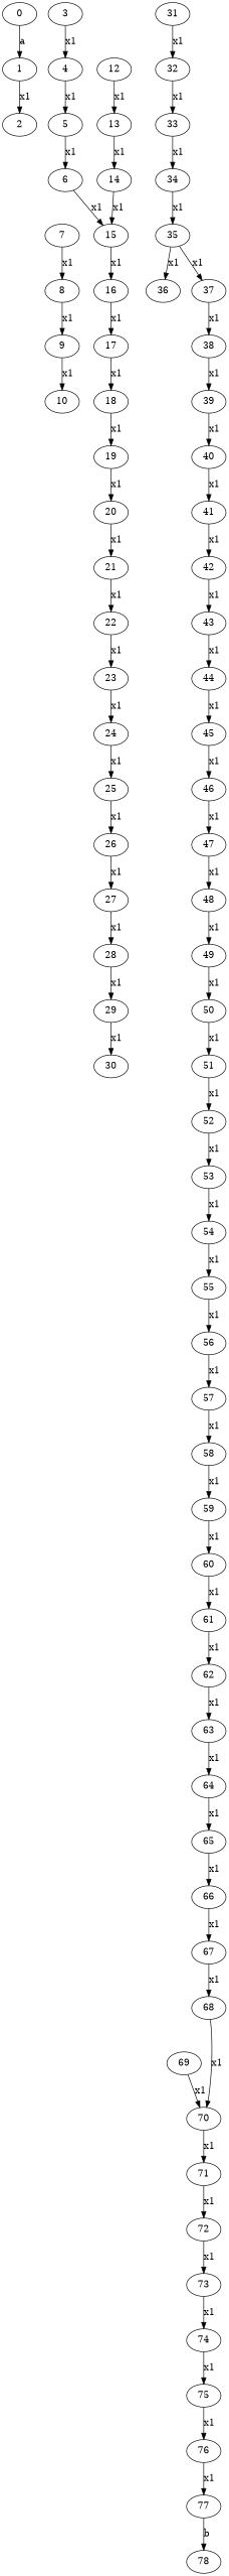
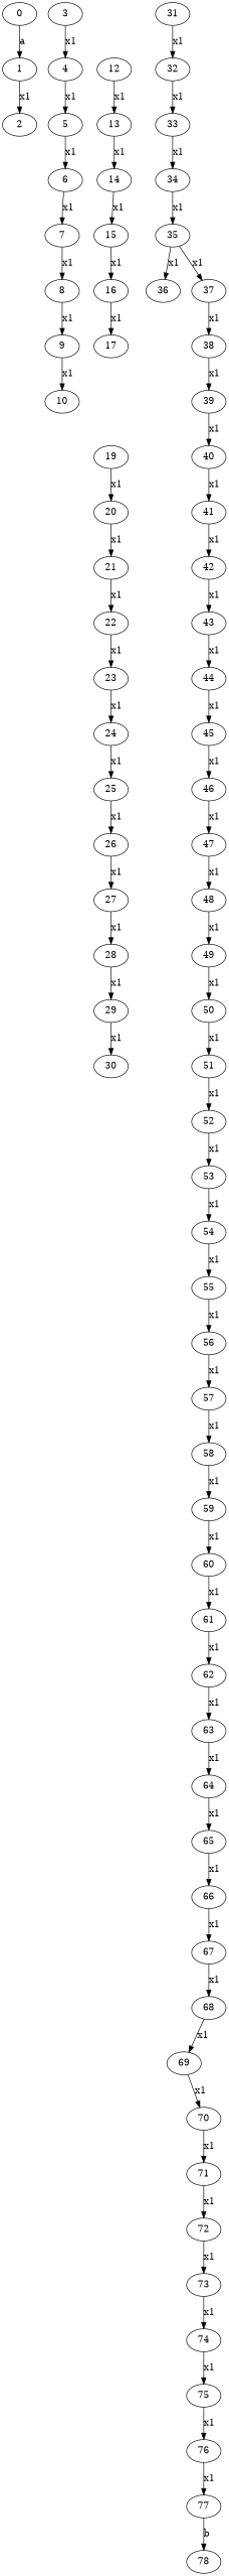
  digraph {
    0
    1
    2
    3
    4
    5
    6
    7
    8
    9
    10
    12
    13
    14
    15
    16
    17
-   18
    19
    20
    21
    22
    23
    24
    25
    26
    27
    28
    29
    30
    31
    32
    33
    34
    35
    36
    37
    38
    39
    40
    41
    42
    43
    44
    45
    46
    47
    48
    49
    50
    51
    52
    53
    54
    55
    56
    57
    58
    59
    60
    61
    62
    63
    64
    65
    66
    67
    68
    69
    70
    71
    72
    73
    74
    75
    76
    77
    78
    0 -> 1 [label=a]
    1 -> 2 [label=x1]
    3 -> 4 [label=x1]
    4 -> 5 [label=x1]
    5 -> 6 [label=x1]
-   6 -> 15 [label=x1]
+   6 -> 7 [label=x1]
    7 -> 8 [label=x1]
    8 -> 9 [label=x1]
    9 -> 10 [label=x1]
    12 -> 13 [label=x1]
    13 -> 14 [label=x1]
    14 -> 15 [label=x1]
    15 -> 16 [label=x1]
    16 -> 17 [label=x1]
-   17 -> 18 [label=x1]
-   18 -> 19 [label=x1]
    19 -> 20 [label=x1]
    20 -> 21 [label=x1]
    21 -> 22 [label=x1]
    22 -> 23 [label=x1]
    23 -> 24 [label=x1]
    24 -> 25 [label=x1]
    25 -> 26 [label=x1]
    26 -> 27 [label=x1]
    27 -> 28 [label=x1]
    28 -> 29 [label=x1]
    29 -> 30 [label=x1]
    31 -> 32 [label=x1]
    32 -> 33 [label=x1]
    33 -> 34 [label=x1]
    34 -> 35 [label=x1]
    35 -> 36 [label=x1]
    35 -> 37 [label=x1]
    37 -> 38 [label=x1]
    38 -> 39 [label=x1]
    39 -> 40 [label=x1]
    40 -> 41 [label=x1]
    41 -> 42 [label=x1]
    42 -> 43 [label=x1]
    43 -> 44 [label=x1]
    44 -> 45 [label=x1]
    45 -> 46 [label=x1]
    46 -> 47 [label=x1]
    47 -> 48 [label=x1]
    48 -> 49 [label=x1]
    49 -> 50 [label=x1]
    50 -> 51 [label=x1]
    51 -> 52 [label=x1]
    52 -> 53 [label=x1]
    53 -> 54 [label=x1]
    54 -> 55 [label=x1]
    55 -> 56 [label=x1]
    56 -> 57 [label=x1]
    57 -> 58 [label=x1]
    58 -> 59 [label=x1]
    59 -> 60 [label=x1]
    60 -> 61 [label=x1]
    61 -> 62 [label=x1]
    62 -> 63 [label=x1]
    63 -> 64 [label=x1]
    64 -> 65 [label=x1]
    65 -> 66 [label=x1]
    66 -> 67 [label=x1]
    67 -> 68 [label=x1]
-   68 -> 70 [label=x1]
+   68 -> 69 [label=x1]
    69 -> 70 [label=x1]
    70 -> 71 [label=x1]
    71 -> 72 [label=x1]
    72 -> 73 [label=x1]
    73 -> 74 [label=x1]
    74 -> 75 [label=x1]
    75 -> 76 [label=x1]
    76 -> 77 [label=x1]
    77 -> 78 [label=b]
  }
